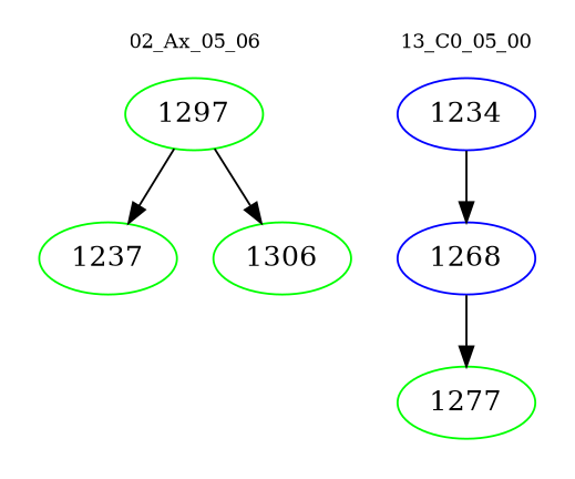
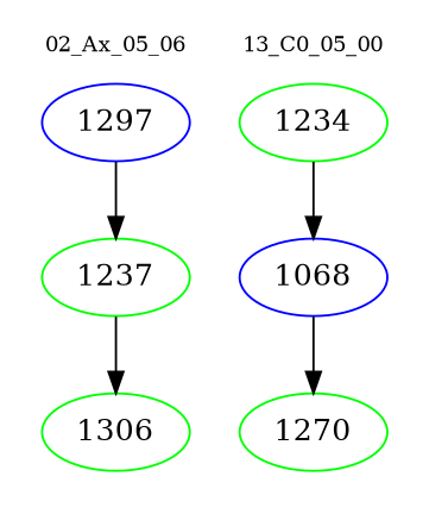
  digraph {
    node [color=green]
    edge [color=black]
-   n1 [label=1297]
+   n1 [color=blue label=1297]
    n2 [label=1237]
    n3 [label=1306]
-   n4 [color=blue label=1268]
-   n5 [color=blue label=1234]
-   n6 [label=1277]
+   n4 [color=blue label=1068]
+   n5 [label=1234]
+   n6 [label=1270]
    subgraph cluster_1 {
      color=white
      fontsize=10
      label="02_Ax_05_06"
      n1
      n2
      n3
    }
    subgraph cluster_2 {
      color=white
      fontsize=10
      label="13_C0_05_00"
      n4
      n5
      n6
    }
    n1 -> n2
-   n1 -> n3
+   n2 -> n3
    n4 -> n6
    n5 -> n4
  }
